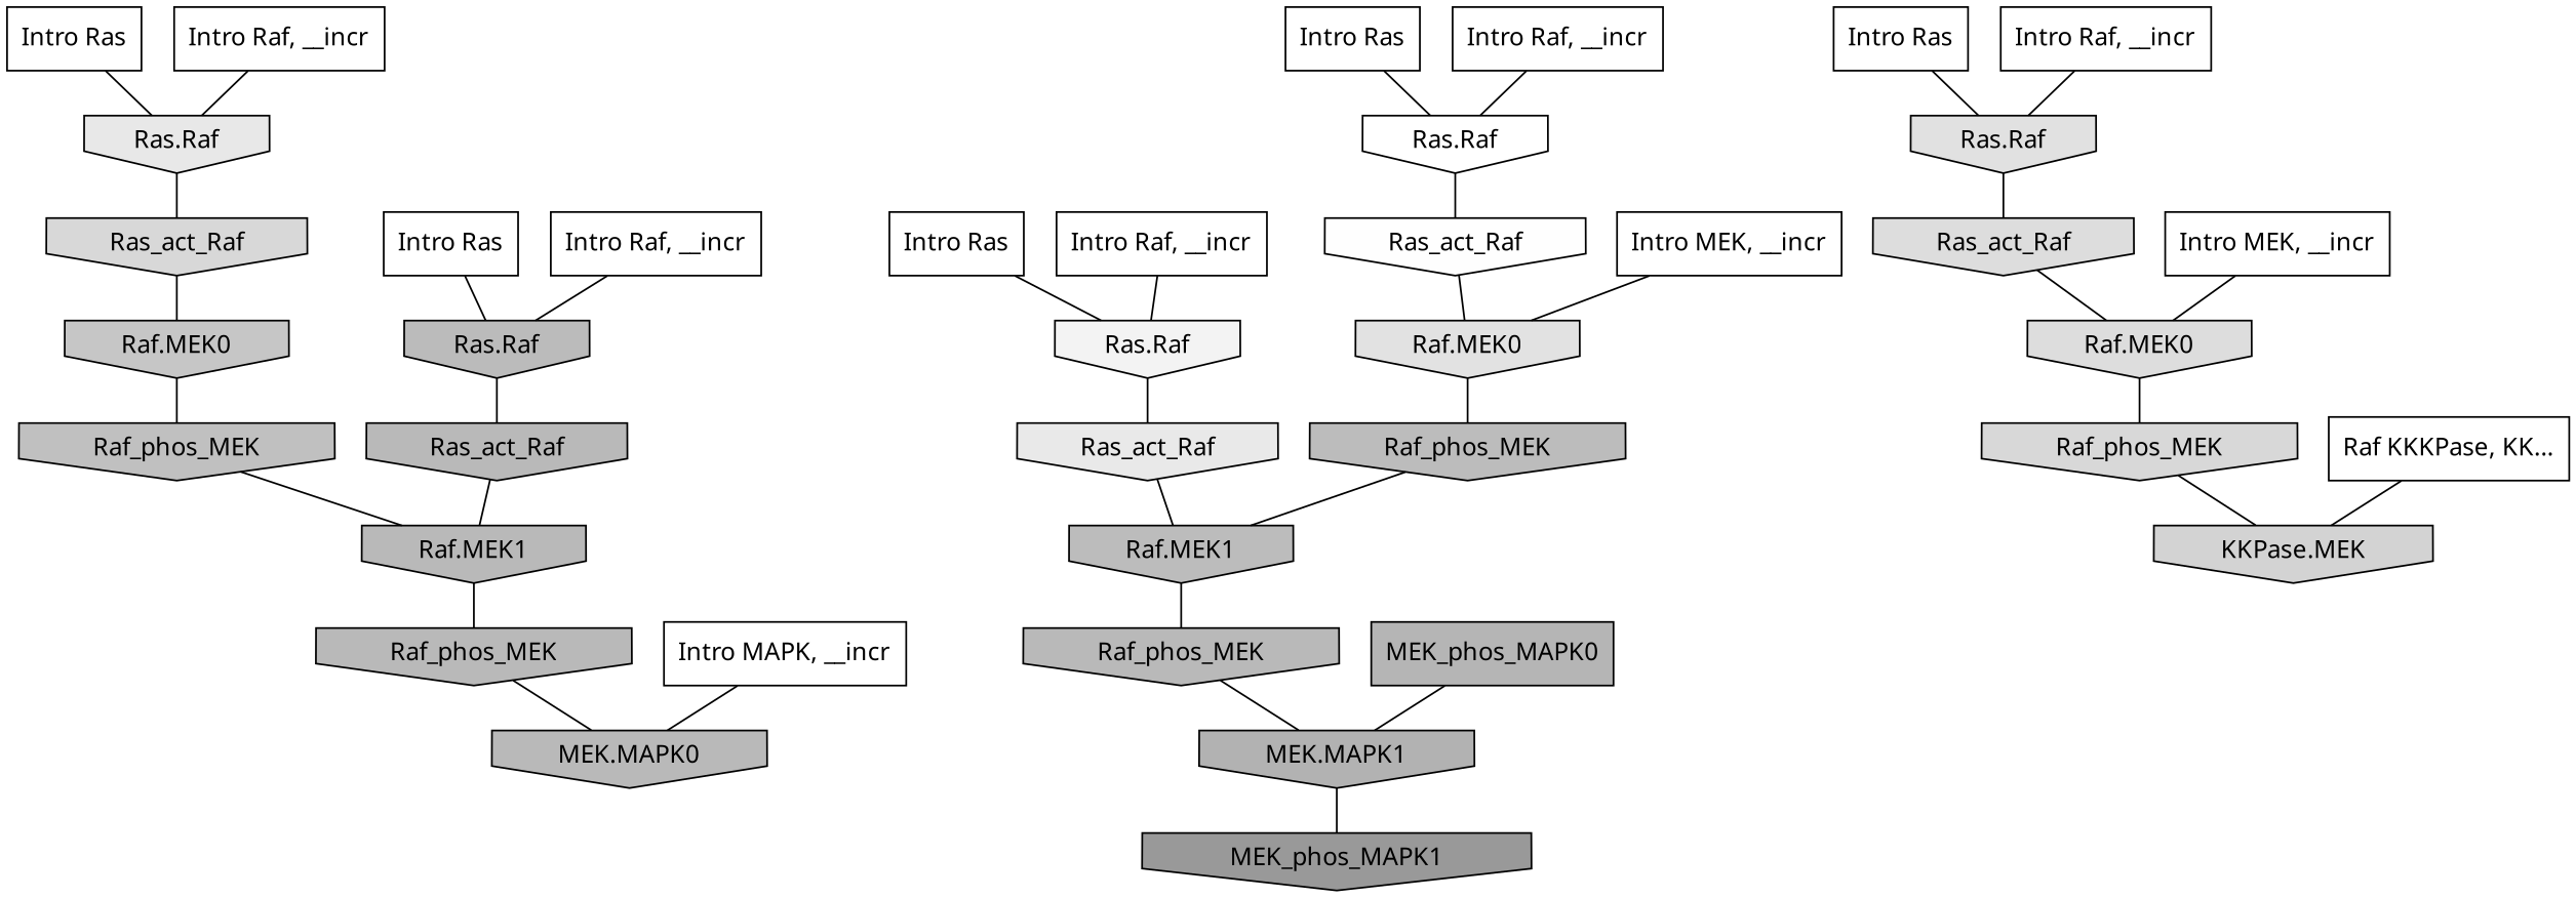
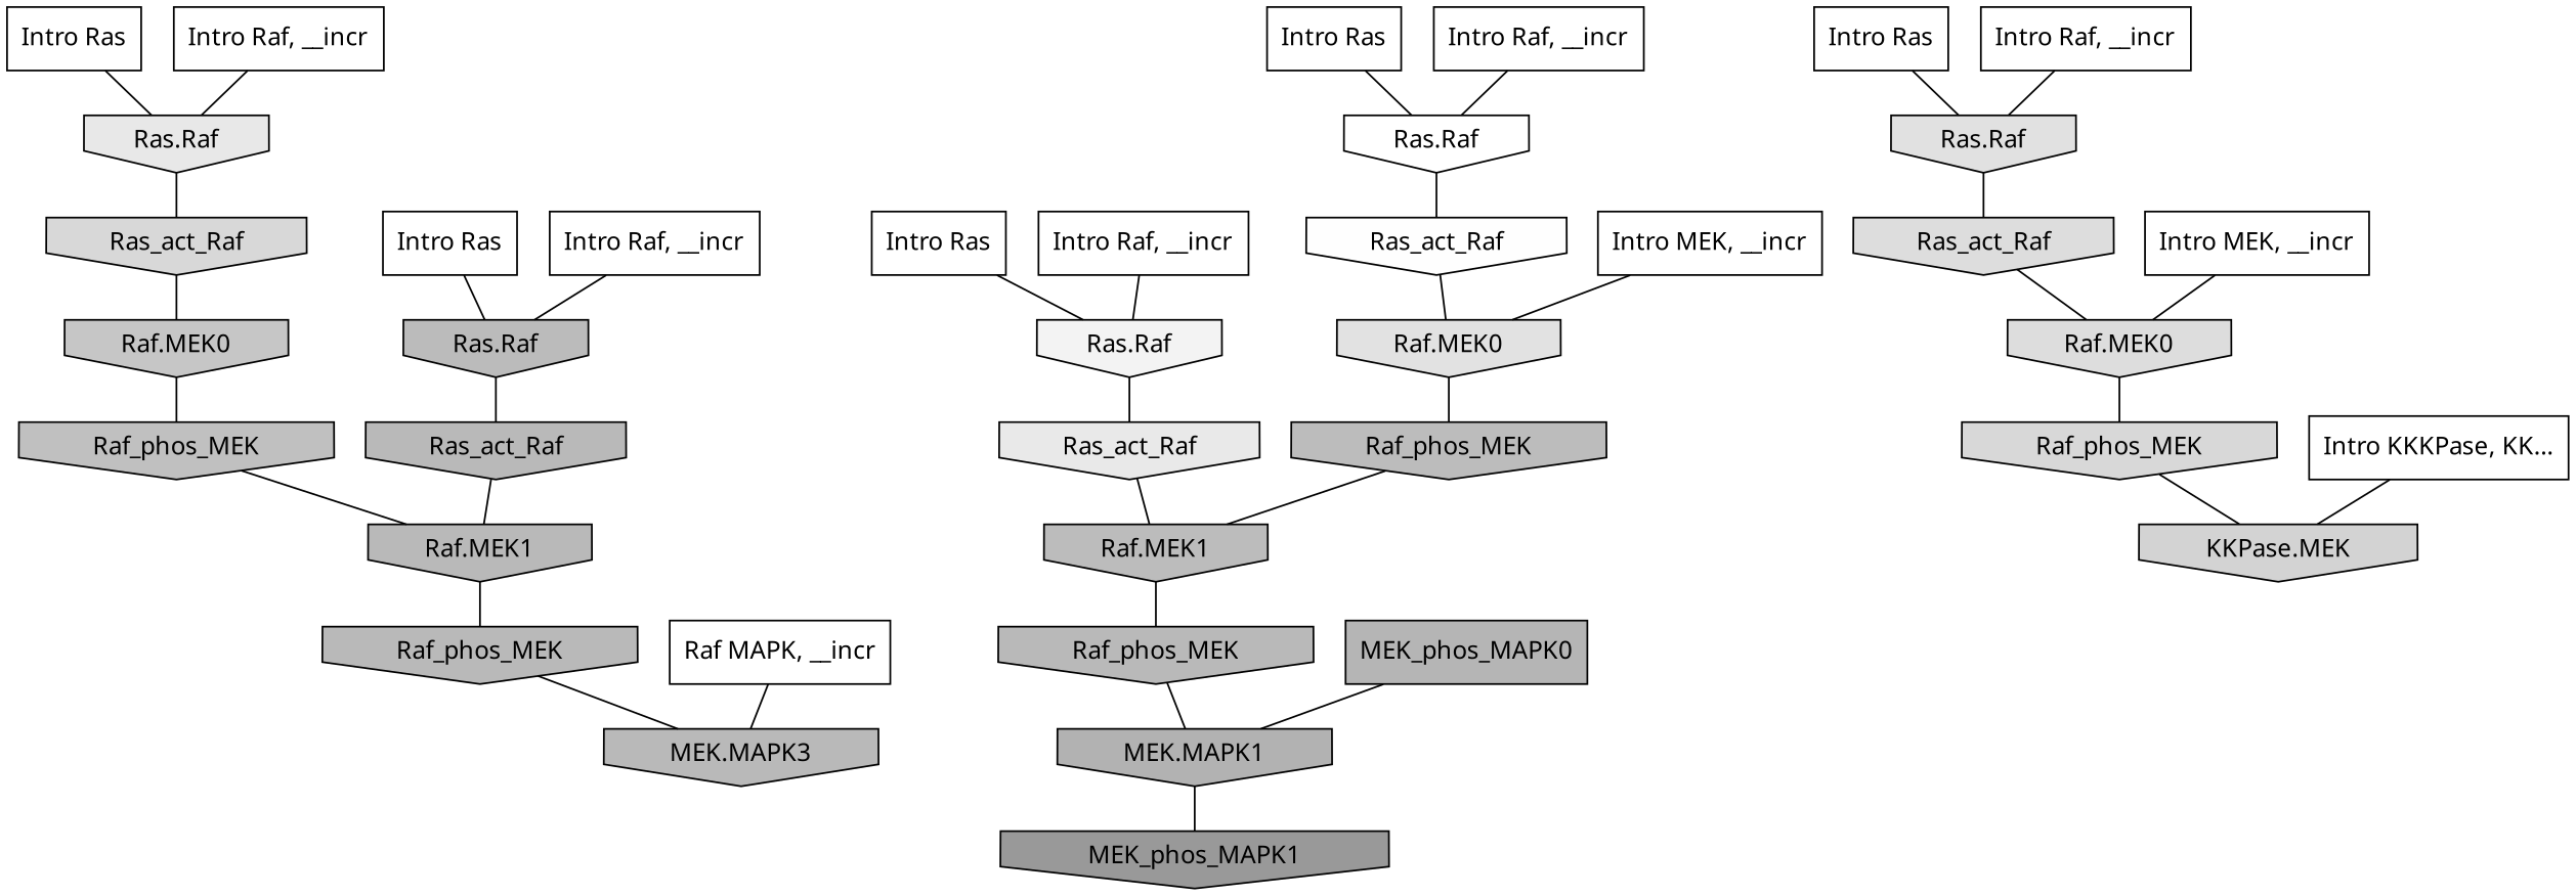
  digraph {
    rankdir=TB
    ranksep=0.30
    node [fillcolor="0.000 0.000 1.000" fontname="CMU Serif" shape=invhouse style=filled]
    edge [color="0.000 0.000 0.000" dir=none fontname="CMU Serif"]
    n1 [label="Intro Ras" shape=rectangle]
    n2 [fillcolor="0.000 0.000 0.907" label="Ras.Raf"]
    n3 [fillcolor="0.000 0.000 0.845" label=Ras_act_Raf]
    n4 [label="Intro Ras" shape=rectangle]
    n5 [fillcolor="0.000 0.000 0.953" label="Ras.Raf"]
    n6 [fillcolor="0.000 0.000 0.911" label=Ras_act_Raf]
    n7 [label="Intro Ras" shape=rectangle]
    n8 [label="Ras.Raf"]
    n9 [fillcolor="0.000 0.000 0.996" label=Ras_act_Raf]
    n10 [label="Intro Ras" shape=rectangle]
    n11 [fillcolor="0.000 0.000 0.734" label="Ras.Raf"]
    n12 [fillcolor="0.000 0.000 0.726" label=Ras_act_Raf]
    n13 [label="Intro Ras" shape=rectangle]
    n14 [fillcolor="0.000 0.000 0.880" label="Ras.Raf"]
    n15 [fillcolor="0.000 0.000 0.865" label=Ras_act_Raf]
    n16 [label="Intro Raf, __incr" shape=rectangle]
    n17 [label="Intro Raf, __incr" shape=rectangle]
    n18 [label="Intro Raf, __incr" shape=rectangle]
    n19 [label="Intro Raf, __incr" shape=rectangle]
    n20 [label="Intro Raf, __incr" shape=rectangle]
    n21 [label="Intro MEK, __incr" shape=rectangle]
    n22 [fillcolor="0.000 0.000 0.865" label="Raf.MEK0"]
    n23 [fillcolor="0.000 0.000 0.847" label=Raf_phos_MEK]
    n24 [label="Intro MEK, __incr" shape=rectangle]
    n25 [fillcolor="0.000 0.000 0.885" label="Raf.MEK0"]
    n26 [fillcolor="0.000 0.000 0.736" label=Raf_phos_MEK]
-   n27 [label="Intro MAPK, __incr" shape=rectangle]
-   n28 [fillcolor="0.000 0.000 0.723" label="MEK.MAPK0"]
-   n29 [label="Raf KKKPase, KK..." shape=rectangle]
+   n27 [label="Raf MAPK, __incr" shape=rectangle]
+   n28 [fillcolor="0.000 0.000 0.723" label="MEK.MAPK3"]
+   n29 [label="Intro KKKPase, KK..." shape=rectangle]
    n30 [fillcolor="0.000 0.000 0.827" label="KKPase.MEK"]
    n31 [fillcolor="0.000 0.000 0.735" label="Raf.MEK1"]
    n32 [fillcolor="0.000 0.000 0.726" label=Raf_phos_MEK]
    n33 [fillcolor="0.000 0.000 0.774" label="Raf.MEK0"]
    n34 [fillcolor="0.000 0.000 0.751" label=Raf_phos_MEK]
    n35 [fillcolor="0.000 0.000 0.726" label="Raf.MEK1"]
    n36 [fillcolor="0.000 0.000 0.723" label=Raf_phos_MEK]
    n37 [fillcolor="0.000 0.000 0.698" label="MEK.MAPK1"]
    n38 [fillcolor="0.000 0.000 0.600" label=MEK_phos_MAPK1]
    n39 [fillcolor="0.000 0.000 0.709" label=MEK_phos_MAPK0 shape=box]
    n1 -> n2
    n2 -> n3
    n3 -> n33
    n4 -> n5
    n5 -> n6
    n6 -> n31
    n7 -> n8
    n8 -> n9
    n9 -> n25
    n10 -> n11
    n11 -> n12
    n12 -> n35
    n13 -> n14
    n14 -> n15
    n15 -> n22
    n16 -> n8
    n17 -> n14
    n18 -> n11
    n19 -> n2
    n20 -> n5
    n21 -> n22
    n22 -> n23
    n23 -> n30
    n24 -> n25
    n25 -> n26
    n26 -> n31
    n27 -> n28
    n29 -> n30
    n31 -> n32
    n32 -> n37
    n33 -> n34
    n34 -> n35
    n35 -> n36
    n36 -> n28
    n37 -> n38
    n39 -> n37
  }
